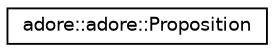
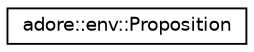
  digraph {
    rankdir=LR
-   n1 [color=black fillcolor=white fontname=Helvetica fontsize=10 height=0.2 label="adore::adore::Proposition" shape=record style=filled width=0.4]
+   n1 [color=black fillcolor=white fontname=Helvetica fontsize=10 height=0.2 label="adore::env::Proposition" shape=record style=filled width=0.4]
  }
